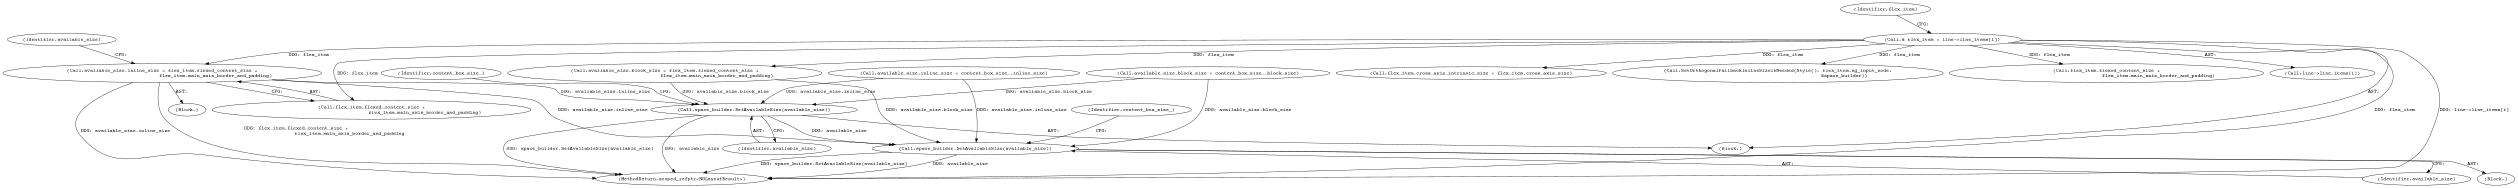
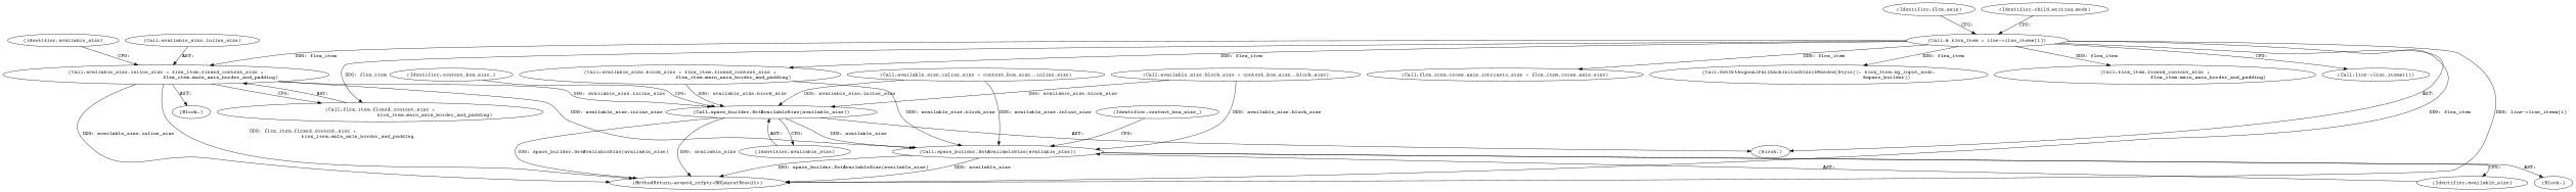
  digraph {
    fontname="Courier Prime"
    node [fontname="Courier Prime"]
    edge [fontname="Courier Prime"]
    n1 [label="(Call,available_size.inline_size = flex_item.flexed_content_size +\n                                     flex_item.main_axis_border_and_padding)"]
    n2 [label="(Call,space_builder.SetAvailableSize(available_size))"]
    n3 [label="(Call,space_builder.SetAvailableSize(available_size))"]
    n4 [label="(MethodReturn,scoped_refptr<NGLayoutResult>)"]
    n5 [label="(Call,flex_item.flexed_content_size +\n                                     flex_item.main_axis_border_and_padding)"]
    n6 [label="(Block,)"]
    n7 [label="(Block,)"]
    n8 [label="(Identifier,available_size)"]
    n9 [label="(Identifier,available_size)"]
    n10 [label="(Block,)"]
    n11 [label="(Call,& flex_item = line->line_items[i])"]
    n12 [label="(Call,flex_item.cross_axis_intrinsic_size = flex_item.cross_axis_size)"]
    n13 [label="(Call,SetOrthogonalFallbackInlineSizeIfNeeded(Style(), flex_item.ng_input_node,\n                                              &space_builder))"]
    n14 [label="(Call,flex_item.flexed_content_size +\n                                    flex_item.main_axis_border_and_padding)"]
    n15 [label="(Call,line->line_items[i])"]
    n16 [label="(Call,available_size.block_size = flex_item.flexed_content_size +\n                                    flex_item.main_axis_border_and_padding)"]
-   n17 [label="(Identifier,flex_item)"]
+   n17 [label="(Identifier,flex_axis)"]
+   n18 [label="(Identifier,child_writing_mode)"]
    n19 [label="(Identifier,available_size)"]
    n20 [label="(Identifier,content_box_size_)"]
+   n21 [label="(Call,available_size.inline_size)"]
    n22 [label="(Identifier,content_box_size_)"]
    n23 [label="(Call,available_size.block_size = content_box_size_.block_size)"]
    n24 [label="(Call,available_size.inline_size = content_box_size_.inline_size)"]
    n1 -> n2 [label="DDG: available_size.inline_size"]
    n1 -> n3 [label="DDG: available_size.inline_size"]
    n1 -> n4 [label="DDG: flex_item.flexed_content_size +\n                                     flex_item.main_axis_border_and_padding"]
    n1 -> n4 [label="DDG: available_size.inline_size"]
    n1 -> n5 [label="CFG: "]
    n1 -> n6 [label="AST: "]
    n2 -> n3 [label="DDG: available_size"]
    n2 -> n4 [label="DDG: space_builder.SetAvailableSize(available_size)"]
    n2 -> n4 [label="DDG: available_size"]
    n2 -> n7 [label="AST: "]
    n2 -> n8 [label="CFG: "]
    n3 -> n4 [label="DDG: available_size"]
    n3 -> n4 [label="DDG: space_builder.SetAvailableSize(available_size)"]
    n3 -> n9 [label="CFG: "]
    n3 -> n10 [label="AST: "]
    n5 -> n1 [label="AST: "]
    n8 -> n2 [label="AST: "]
    n9 -> n3 [label="AST: "]
    n11 -> n1 [label="DDG: flex_item"]
    n11 -> n4 [label="DDG: line->line_items[i]"]
    n11 -> n4 [label="DDG: flex_item"]
    n11 -> n5 [label="DDG: flex_item"]
    n11 -> n7 [label="AST: "]
    n11 -> n12 [label="DDG: flex_item"]
    n11 -> n13 [label="DDG: flex_item"]
    n11 -> n14 [label="DDG: flex_item"]
-   n11 -> n15 [label="AST: "]
+   n11 -> n15 [label="CFG: "]
    n11 -> n16 [label="DDG: flex_item"]
    n16 -> n2 [label="DDG: available_size.block_size"]
    n16 -> n3 [label="DDG: available_size.block_size"]
    n17 -> n11 [label="CFG: "]
+   n18 -> n11 [label="CFG: "]
    n19 -> n1 [label="CFG: "]
    n20 -> n2 [label="CFG: "]
+   n21 -> n1 [label="AST: "]
    n22 -> n3 [label="CFG: "]
    n23 -> n2 [label="DDG: available_size.block_size"]
    n23 -> n3 [label="DDG: available_size.block_size"]
    n24 -> n2 [label="DDG: available_size.inline_size"]
    n24 -> n3 [label="DDG: available_size.inline_size"]
  }
